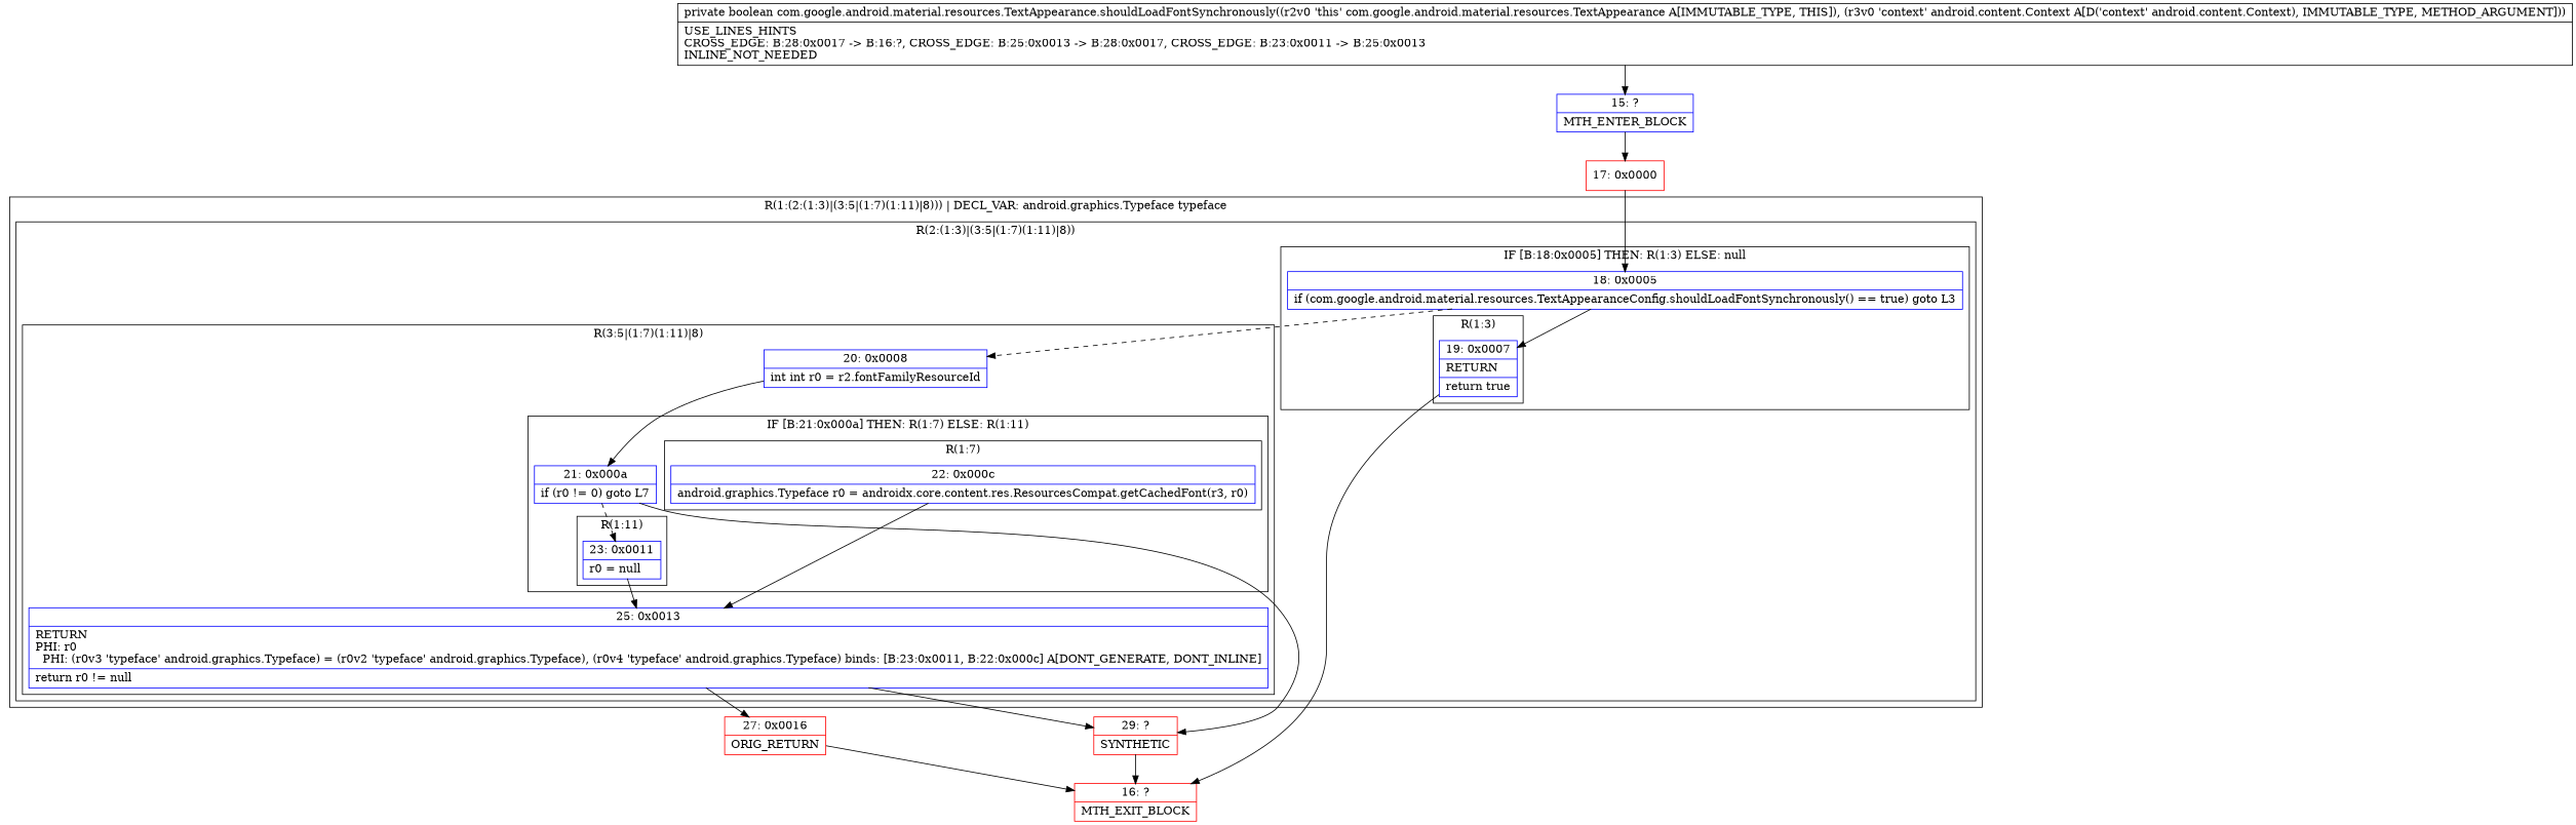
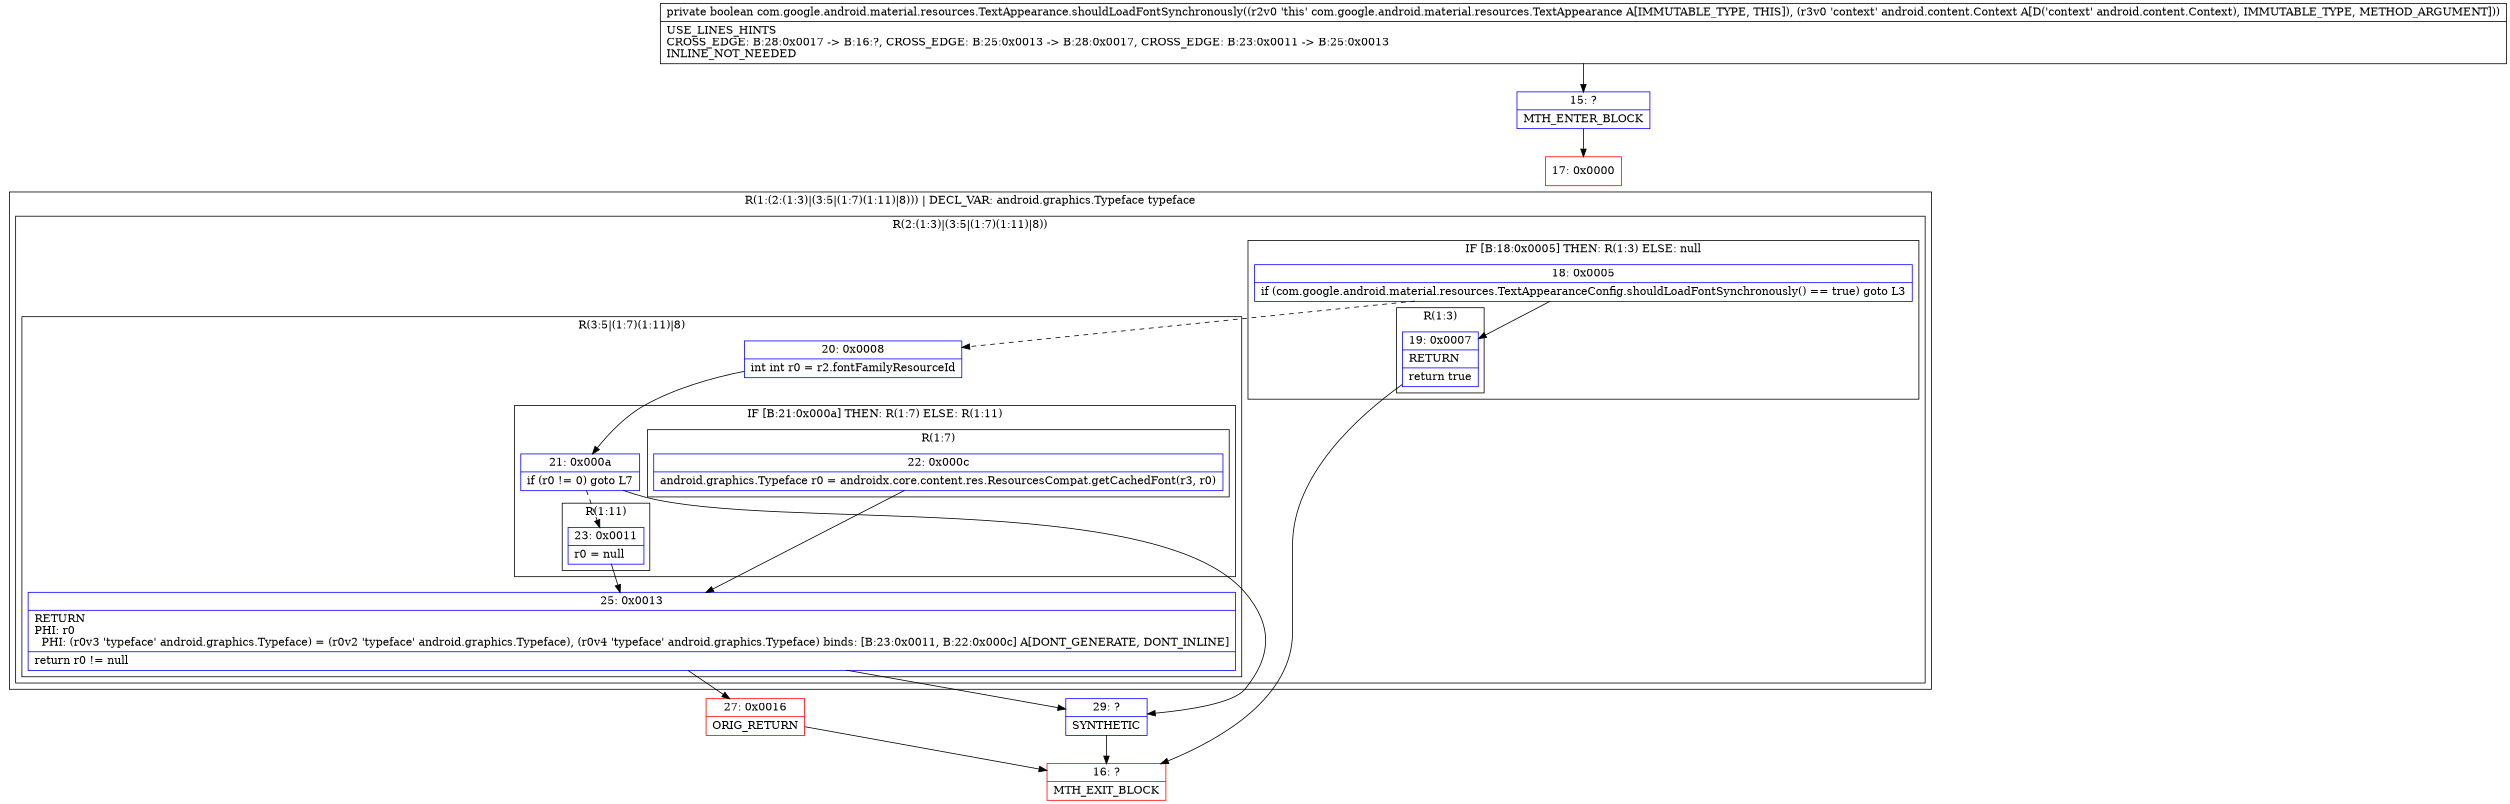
  digraph {
    node [color=blue shape=record]
    n1 [label="{19\:\ 0x0007|RETURN\l|return true\l}"]
    n2 [label="{18\:\ 0x0005|if (com.google.android.material.resources.TextAppearanceConfig.shouldLoadFontSynchronously() == true) goto L3\l}"]
    n3 [label="{22\:\ 0x000c|android.graphics.Typeface r0 = androidx.core.content.res.ResourcesCompat.getCachedFont(r3, r0)\l}"]
    n4 [label="{23\:\ 0x0011|r0 = null\l}"]
    n5 [label="{21\:\ 0x000a|if (r0 != 0) goto L7\l}"]
    n6 [label="{20\:\ 0x0008|int int r0 = r2.fontFamilyResourceId\l}"]
    n7 [label="{25\:\ 0x0013|RETURN\lPHI: r0 \l  PHI: (r0v3 'typeface' android.graphics.Typeface) = (r0v2 'typeface' android.graphics.Typeface), (r0v4 'typeface' android.graphics.Typeface) binds: [B:23:0x0011, B:22:0x000c] A[DONT_GENERATE, DONT_INLINE]\l|return r0 != null\l}"]
    n8 [color=red label="{16\:\ ?|MTH_EXIT_BLOCK\l}"]
-   n9 [color=red label="{29\:\ ?|SYNTHETIC\l}"]
+   n9 [label="{29\:\ ?|SYNTHETIC\l}"]
    n10 [color=red label="{27\:\ 0x0016|ORIG_RETURN\l}"]
    n11 [label="{15\:\ ?|MTH_ENTER_BLOCK\l}"]
    n12 [color=red label="{17\:\ 0x0000}"]
    n13 [label="{private boolean com.google.android.material.resources.TextAppearance.shouldLoadFontSynchronously((r2v0 'this' com.google.android.material.resources.TextAppearance A[IMMUTABLE_TYPE, THIS]), (r3v0 'context' android.content.Context A[D('context' android.content.Context), IMMUTABLE_TYPE, METHOD_ARGUMENT]))  | USE_LINES_HINTS\lCROSS_EDGE: B:28:0x0017 \-\> B:16:?, CROSS_EDGE: B:25:0x0013 \-\> B:28:0x0017, CROSS_EDGE: B:23:0x0011 \-\> B:25:0x0013\lINLINE_NOT_NEEDED\l}" color=""]
    subgraph cluster_1 {
      label="R(1:(2:(1:3)|(3:5|(1:7)(1:11)|8))) | DECL_VAR: android.graphics.Typeface typeface\l"
      subgraph cluster_2 {
        label="R(2:(1:3)|(3:5|(1:7)(1:11)|8))"
        subgraph cluster_3 {
          label="IF [B:18:0x0005] THEN: R(1:3) ELSE: null"
          n2
          subgraph cluster_4 {
            label="R(1:3)"
            n1
          }
        }
        subgraph cluster_5 {
          label="R(3:5|(1:7)(1:11)|8)"
          n6
          n7
          subgraph cluster_6 {
            label="IF [B:21:0x000a] THEN: R(1:7) ELSE: R(1:11)"
            n5
            subgraph cluster_7 {
              label="R(1:7)"
              n3
            }
            subgraph cluster_8 {
              label="R(1:11)"
              n4
            }
          }
        }
      }
    }
    n1 -> n8
    n2 -> n1
    n2 -> n6 [style=dashed]
    n3 -> n7
    n4 -> n7
    n5 -> n4 [style=dashed]
    n5 -> n9
    n6 -> n5
    n7 -> n9
    n7 -> n10
    n9 -> n8
    n10 -> n8
    n11 -> n12
-   n12 -> n2
    n13 -> n11
  }
